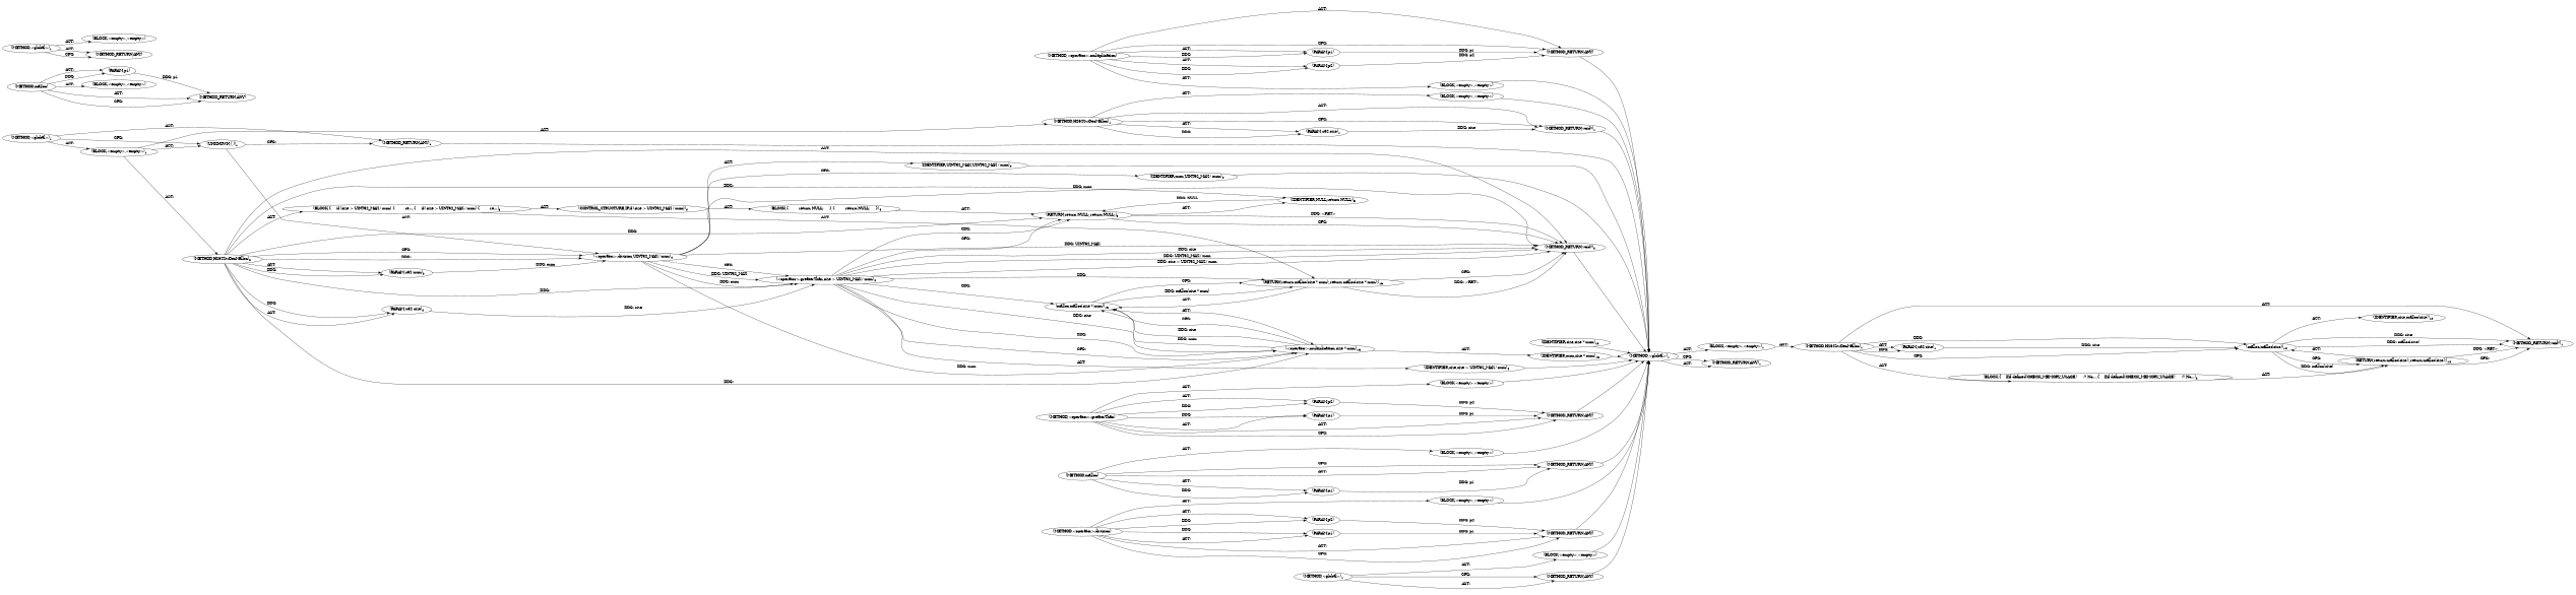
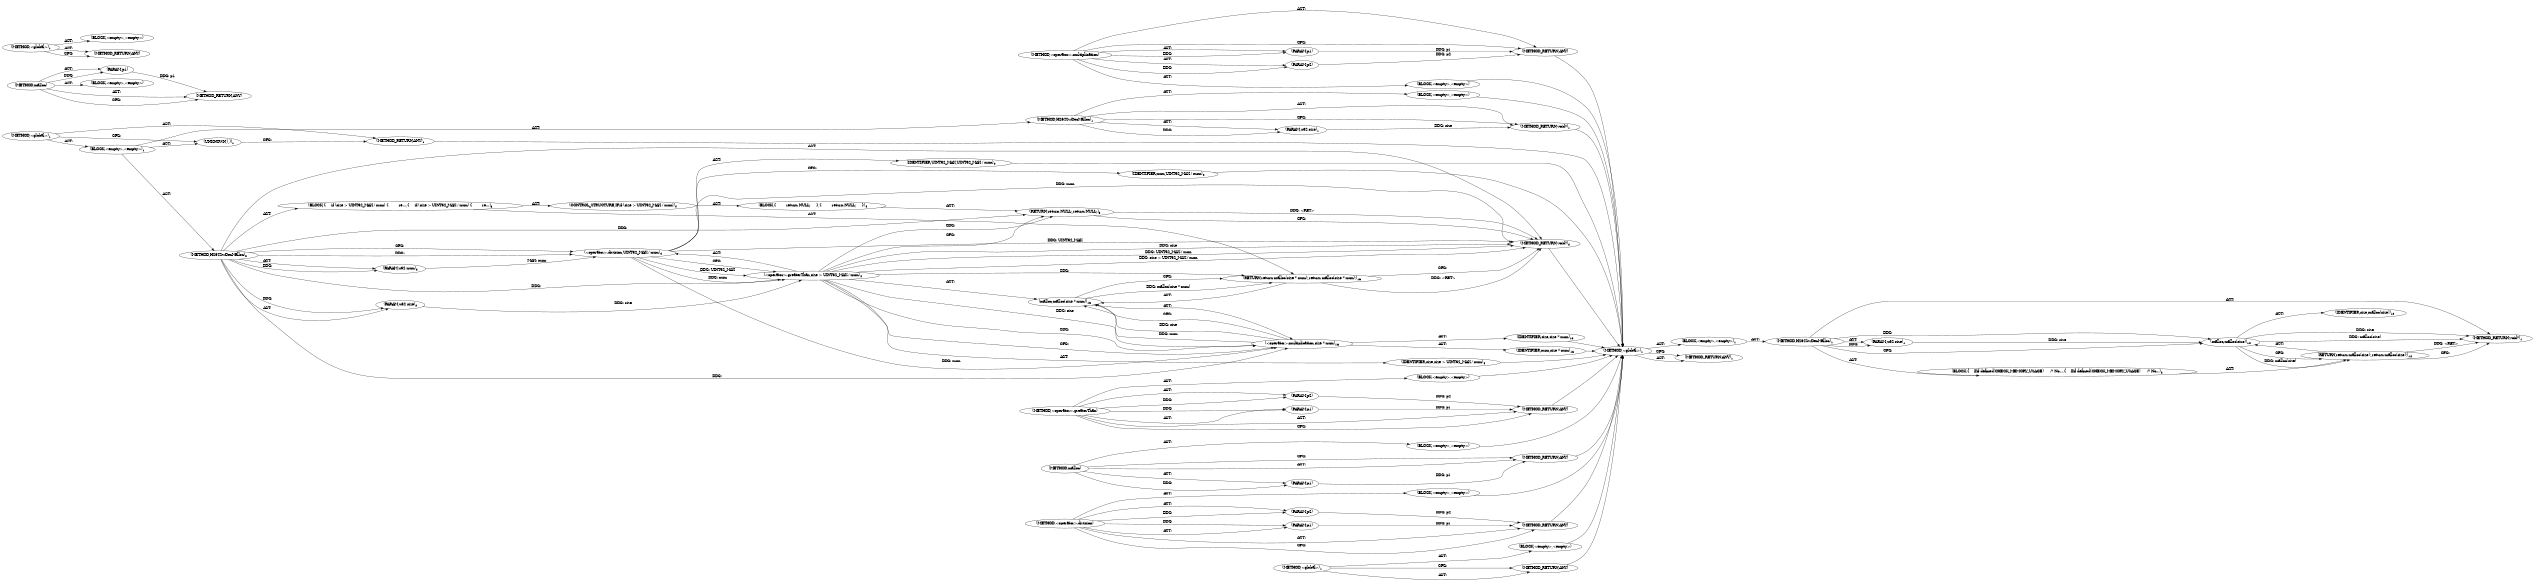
  digraph {
    rankdir=LR
    n1 [label=<(METHOD,&lt;global&gt;)<SUB>1</SUB>>]
    n2 [label=<(BLOCK,&lt;empty&gt;,&lt;empty&gt;)<SUB>1</SUB>>]
    n3 [label=<(METHOD_RETURN,ANY)<SUB>1</SUB>>]
    n4 [label=<(METHOD,H264SwDecMalloc)<SUB>1</SUB>>]
    n5 [label=<(PARAM,u32 size)<SUB>1</SUB>>]
    n6 [label=<(BLOCK,{    #if defined(CHECK_MEMORY_USAGE)      /* No...,{    #if defined(CHECK_MEMORY_USAGE)      /* No...)<SUB>2</SUB>>]
    n7 [label=<(malloc,malloc(size))<SUB>12</SUB>>]
    n8 [label=<(METHOD_RETURN,void*)<SUB>1</SUB>>]
    n9 [label=<(RETURN,return malloc(size);,return malloc(size);)<SUB>12</SUB>>]
    n10 [label=<(IDENTIFIER,size,malloc(size))<SUB>12</SUB>>]
    n11 [label=<(METHOD,malloc)>]
    n12 [label=<(PARAM,p1)>]
    n13 [label=<(BLOCK,&lt;empty&gt;,&lt;empty&gt;)>]
    n14 [label=<(METHOD_RETURN,ANY)>]
    n15 [label=<(METHOD,&lt;global&gt;)<SUB>1</SUB>>]
    n16 [label=<(BLOCK,&lt;empty&gt;,&lt;empty&gt;)>]
    n17 [label=<(METHOD_RETURN,ANY)>]
    n18 [label=<(METHOD,&lt;operator&gt;.multiplication)>]
    n19 [label=<(PARAM,p1)>]
    n20 [label=<(PARAM,p2)>]
    n21 [label=<(BLOCK,&lt;empty&gt;,&lt;empty&gt;)>]
    n22 [label=<(METHOD_RETURN,ANY)>]
    n23 [label=<(METHOD,&lt;global&gt;)<SUB>1</SUB>>]
    n24 [label=<(BLOCK,&lt;empty&gt;,&lt;empty&gt;)<SUB>1</SUB>>]
    n25 [label=<(UNKNOWN,),))<SUB>1</SUB>>]
    n26 [label=<(METHOD_RETURN,ANY)<SUB>1</SUB>>]
    n27 [label=<(METHOD,H264SwDecMalloc)<SUB>1</SUB>>]
    n28 [label=<(METHOD,H264SwDecMalloc)<SUB>2</SUB>>]
    n29 [label=<(PARAM,u32 size)<SUB>1</SUB>>]
    n30 [label=<(BLOCK,&lt;empty&gt;,&lt;empty&gt;)>]
    n31 [label=<(METHOD_RETURN,void*)<SUB>1</SUB>>]
    n32 [label=<(PARAM,u32 size)<SUB>2</SUB>>]
    n33 [label=<(PARAM,u32 num)<SUB>2</SUB>>]
    n34 [label=<(BLOCK,{     if (size &gt; UINT32_MAX / num) {         re...,{     if (size &gt; UINT32_MAX / num) {         re...)<SUB>3</SUB>>]
    n35 [label=<(&lt;operator&gt;.greaterThan,size &gt; UINT32_MAX / num)<SUB>4</SUB>>]
    n36 [label=<(&lt;operator&gt;.division,UINT32_MAX / num)<SUB>4</SUB>>]
    n37 [label=<(RETURN,return NULL;,return NULL;)<SUB>5</SUB>>]
-   n38 [label=<(IDENTIFIER,NULL,return NULL;)<SUB>5</SUB>>]
    n39 [label=<(&lt;operator&gt;.multiplication,size * num)<SUB>16</SUB>>]
    n40 [label=<(METHOD_RETURN,void*)<SUB>2</SUB>>]
    n41 [label=<(CONTROL_STRUCTURE,IF,if (size &gt; UINT32_MAX / num))<SUB>4</SUB>>]
    n42 [label=<(RETURN,return malloc(size * num);,return malloc(size * num);)<SUB>16</SUB>>]
    n43 [label=<(IDENTIFIER,size,size &gt; UINT32_MAX / num)<SUB>4</SUB>>]
    n44 [label=<(malloc,malloc(size * num))<SUB>16</SUB>>]
    n45 [label=<(IDENTIFIER,UINT32_MAX,UINT32_MAX / num)<SUB>4</SUB>>]
    n46 [label=<(IDENTIFIER,num,UINT32_MAX / num)<SUB>4</SUB>>]
    n47 [label=<(IDENTIFIER,size,size * num)<SUB>16</SUB>>]
    n48 [label=<(IDENTIFIER,num,size * num)<SUB>16</SUB>>]
    n49 [label=<(BLOCK,{         return NULL;     },{         return NULL;     })<SUB>4</SUB>>]
    n50 [label=<(METHOD,&lt;operator&gt;.greaterThan)>]
    n51 [label=<(PARAM,p1)>]
    n52 [label=<(PARAM,p2)>]
    n53 [label=<(BLOCK,&lt;empty&gt;,&lt;empty&gt;)>]
    n54 [label=<(METHOD_RETURN,ANY)>]
    n55 [label=<(METHOD,malloc)>]
    n56 [label=<(PARAM,p1)>]
    n57 [label=<(BLOCK,&lt;empty&gt;,&lt;empty&gt;)>]
    n58 [label=<(METHOD_RETURN,ANY)>]
    n59 [label=<(METHOD,&lt;operator&gt;.division)>]
    n60 [label=<(PARAM,p1)>]
    n61 [label=<(PARAM,p2)>]
    n62 [label=<(BLOCK,&lt;empty&gt;,&lt;empty&gt;)>]
    n63 [label=<(METHOD_RETURN,ANY)>]
    n64 [label=<(METHOD,&lt;global&gt;)<SUB>1</SUB>>]
    n65 [label=<(BLOCK,&lt;empty&gt;,&lt;empty&gt;)>]
    n66 [label=<(METHOD_RETURN,ANY)>]
    n1 -> n2 [label="AST: "]
    n1 -> n3 [label="AST: "]
    n1 -> n3 [label="CFG: "]
    n2 -> n4 [label="AST: "]
    n4 -> n5 [label="AST: "]
    n4 -> n5 [label="DDG: "]
    n4 -> n6 [label="AST: "]
    n4 -> n7 [label="CFG: "]
    n4 -> n7 [label="DDG: "]
    n4 -> n8 [label="AST: "]
    n5 -> n7 [label="DDG: size"]
    n6 -> n9 [label="AST: "]
    n7 -> n8 [label="DDG: size"]
    n7 -> n8 [label="DDG: malloc(size)"]
    n7 -> n9 [label="CFG: "]
    n7 -> n9 [label="DDG: malloc(size)"]
    n7 -> n10 [label="AST: "]
    n9 -> n7 [label="AST: "]
    n9 -> n8 [label="CFG: "]
    n9 -> n8 [label="DDG: &lt;RET&gt;"]
    n11 -> n12 [label="AST: "]
    n11 -> n12 [label="DDG: "]
    n11 -> n13 [label="AST: "]
    n11 -> n14 [label="AST: "]
    n11 -> n14 [label="CFG: "]
    n12 -> n14 [label="DDG: p1"]
    n15 -> n16 [label="AST: "]
    n15 -> n17 [label="AST: "]
    n15 -> n17 [label="CFG: "]
    n18 -> n19 [label="AST: "]
    n18 -> n19 [label="DDG: "]
    n18 -> n20 [label="AST: "]
    n18 -> n20 [label="DDG: "]
    n18 -> n21 [label="AST: "]
    n18 -> n22 [label="AST: "]
    n18 -> n22 [label="CFG: "]
    n19 -> n22 [label="DDG: p1"]
    n20 -> n22 [label="DDG: p2"]
    n21 -> n1
    n22 -> n1
    n23 -> n24 [label="AST: "]
    n23 -> n25 [label="CFG: "]
    n23 -> n26 [label="AST: "]
    n24 -> n25 [label="AST: "]
    n24 -> n27 [label="AST: "]
    n24 -> n28 [label="AST: "]
    n25 -> n26 [label="CFG: "]
    n26 -> n1
    n27 -> n29 [label="AST: "]
    n27 -> n29 [label="DDG: "]
    n27 -> n30 [label="AST: "]
    n27 -> n31 [label="AST: "]
    n27 -> n31 [label="CFG: "]
    n28 -> n32 [label="AST: "]
    n28 -> n32 [label="DDG: "]
    n28 -> n33 [label="AST: "]
    n28 -> n33 [label="DDG: "]
    n28 -> n34 [label="AST: "]
    n28 -> n35 [label="DDG: "]
    n28 -> n36 [label="CFG: "]
    n28 -> n36 [label="DDG: "]
    n28 -> n37 [label="DDG: "]
-   n28 -> n38 [label="DDG: "]
    n28 -> n39 [label="DDG: "]
    n28 -> n40 [label="AST: "]
    n29 -> n31 [label="DDG: size"]
    n30 -> n1
    n31 -> n1
    n32 -> n35 [label="DDG: size"]
-   n33 -> n36 [label="DDG: num"]
+   n33 -> n36 [label="MAX: num"]
    n34 -> n41 [label="AST: "]
    n34 -> n42 [label="AST: "]
-   n25 -> n36 [label="AST: "]
+   n35 -> n36 [label="AST: "]
    n35 -> n37 [label="CFG: "]
    n35 -> n37 [label="CDG: "]
    n35 -> n39 [label="CFG: "]
    n35 -> n39 [label="DDG: size"]
    n35 -> n39 [label="CDG: "]
    n35 -> n40 [label="DDG: size"]
    n35 -> n40 [label="DDG: UINT32_MAX / num"]
    n35 -> n40 [label="DDG: size &gt; UINT32_MAX / num"]
    n35 -> n42 [label="CDG: "]
    n35 -> n43 [label="AST: "]
-   n35 -> n44 [label="CDG: "]
+   n35 -> n44 [label="AST: "]
    n36 -> n35 [label="CFG: "]
    n36 -> n35 [label="DDG: UINT32_MAX"]
    n36 -> n35 [label="DDG: num"]
    n36 -> n39 [label="DDG: num"]
    n36 -> n40 [label="DDG: num"]
    n36 -> n40 [label="DDG: UINT32_MAX"]
    n36 -> n45 [label="AST: "]
    n36 -> n46 [label="CFG: "]
-   n37 -> n38 [label="AST: "]
    n37 -> n40 [label="CFG: "]
    n37 -> n40 [label="DDG: &lt;RET&gt;"]
-   n38 -> n37 [label="DDG: NULL"]
    n39 -> n44 [label="CFG: "]
    n39 -> n44 [label="DDG: size"]
    n39 -> n44 [label="DDG: num"]
+   n39 -> n47 [label="AST: "]
    n39 -> n48 [label="AST: "]
    n40 -> n1
    n41 -> n49 [label="AST: "]
    n42 -> n40 [label="CFG: "]
    n42 -> n40 [label="DDG: &lt;RET&gt;"]
    n42 -> n44 [label="AST: "]
    n43 -> n1
    n44 -> n39 [label="AST: "]
    n44 -> n42 [label="CFG: "]
    n44 -> n42 [label="DDG: malloc(size * num)"]
    n45 -> n1
    n46 -> n1
    n47 -> n1
    n48 -> n1
    n49 -> n37 [label="AST: "]
    n50 -> n51 [label="AST: "]
    n50 -> n51 [label="DDG: "]
    n50 -> n52 [label="AST: "]
    n50 -> n52 [label="DDG: "]
    n50 -> n53 [label="AST: "]
    n50 -> n54 [label="AST: "]
    n50 -> n54 [label="CFG: "]
    n51 -> n54 [label="DDG: p1"]
    n52 -> n54 [label="DDG: p2"]
    n53 -> n1
    n54 -> n1
    n55 -> n56 [label="AST: "]
    n55 -> n56 [label="DDG: "]
    n55 -> n57 [label="AST: "]
    n55 -> n58 [label="AST: "]
    n55 -> n58 [label="CFG: "]
    n56 -> n58 [label="DDG: p1"]
    n57 -> n1
    n58 -> n1
    n59 -> n60 [label="AST: "]
    n59 -> n60 [label="DDG: "]
    n59 -> n61 [label="AST: "]
    n59 -> n61 [label="DDG: "]
    n59 -> n62 [label="AST: "]
    n59 -> n63 [label="AST: "]
    n59 -> n63 [label="CFG: "]
    n60 -> n63 [label="DDG: p1"]
    n61 -> n63 [label="DDG: p2"]
    n62 -> n1
    n63 -> n1
    n64 -> n65 [label="AST: "]
    n64 -> n66 [label="AST: "]
    n64 -> n66 [label="CFG: "]
    n65 -> n1
    n66 -> n1
  }
